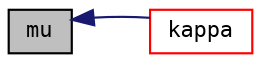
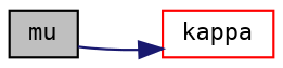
  digraph {
    rankdir=LR
    fontname="DejaVu Sans Mono"
    node [fontname="DejaVu Sans Mono" fontsize=10 shape=record]
    n1 [color=black fillcolor=grey75 fontcolor=black height=0.2 label=mu style=filled width=0.4]
    n2 [color=red height=0.2 label=kappa width=0.4]
-   n2 -> n1 [color=midnightblue fontname="DejaVu Sans Mono" fontsize=10 labelfontname=FreeSans labelfontsize=10 style=solid]
+   n1 -> n2 [color=midnightblue fontname="DejaVu Sans Mono" fontsize=10 labelfontname=FreeSans labelfontsize=10 style=solid]
  }
